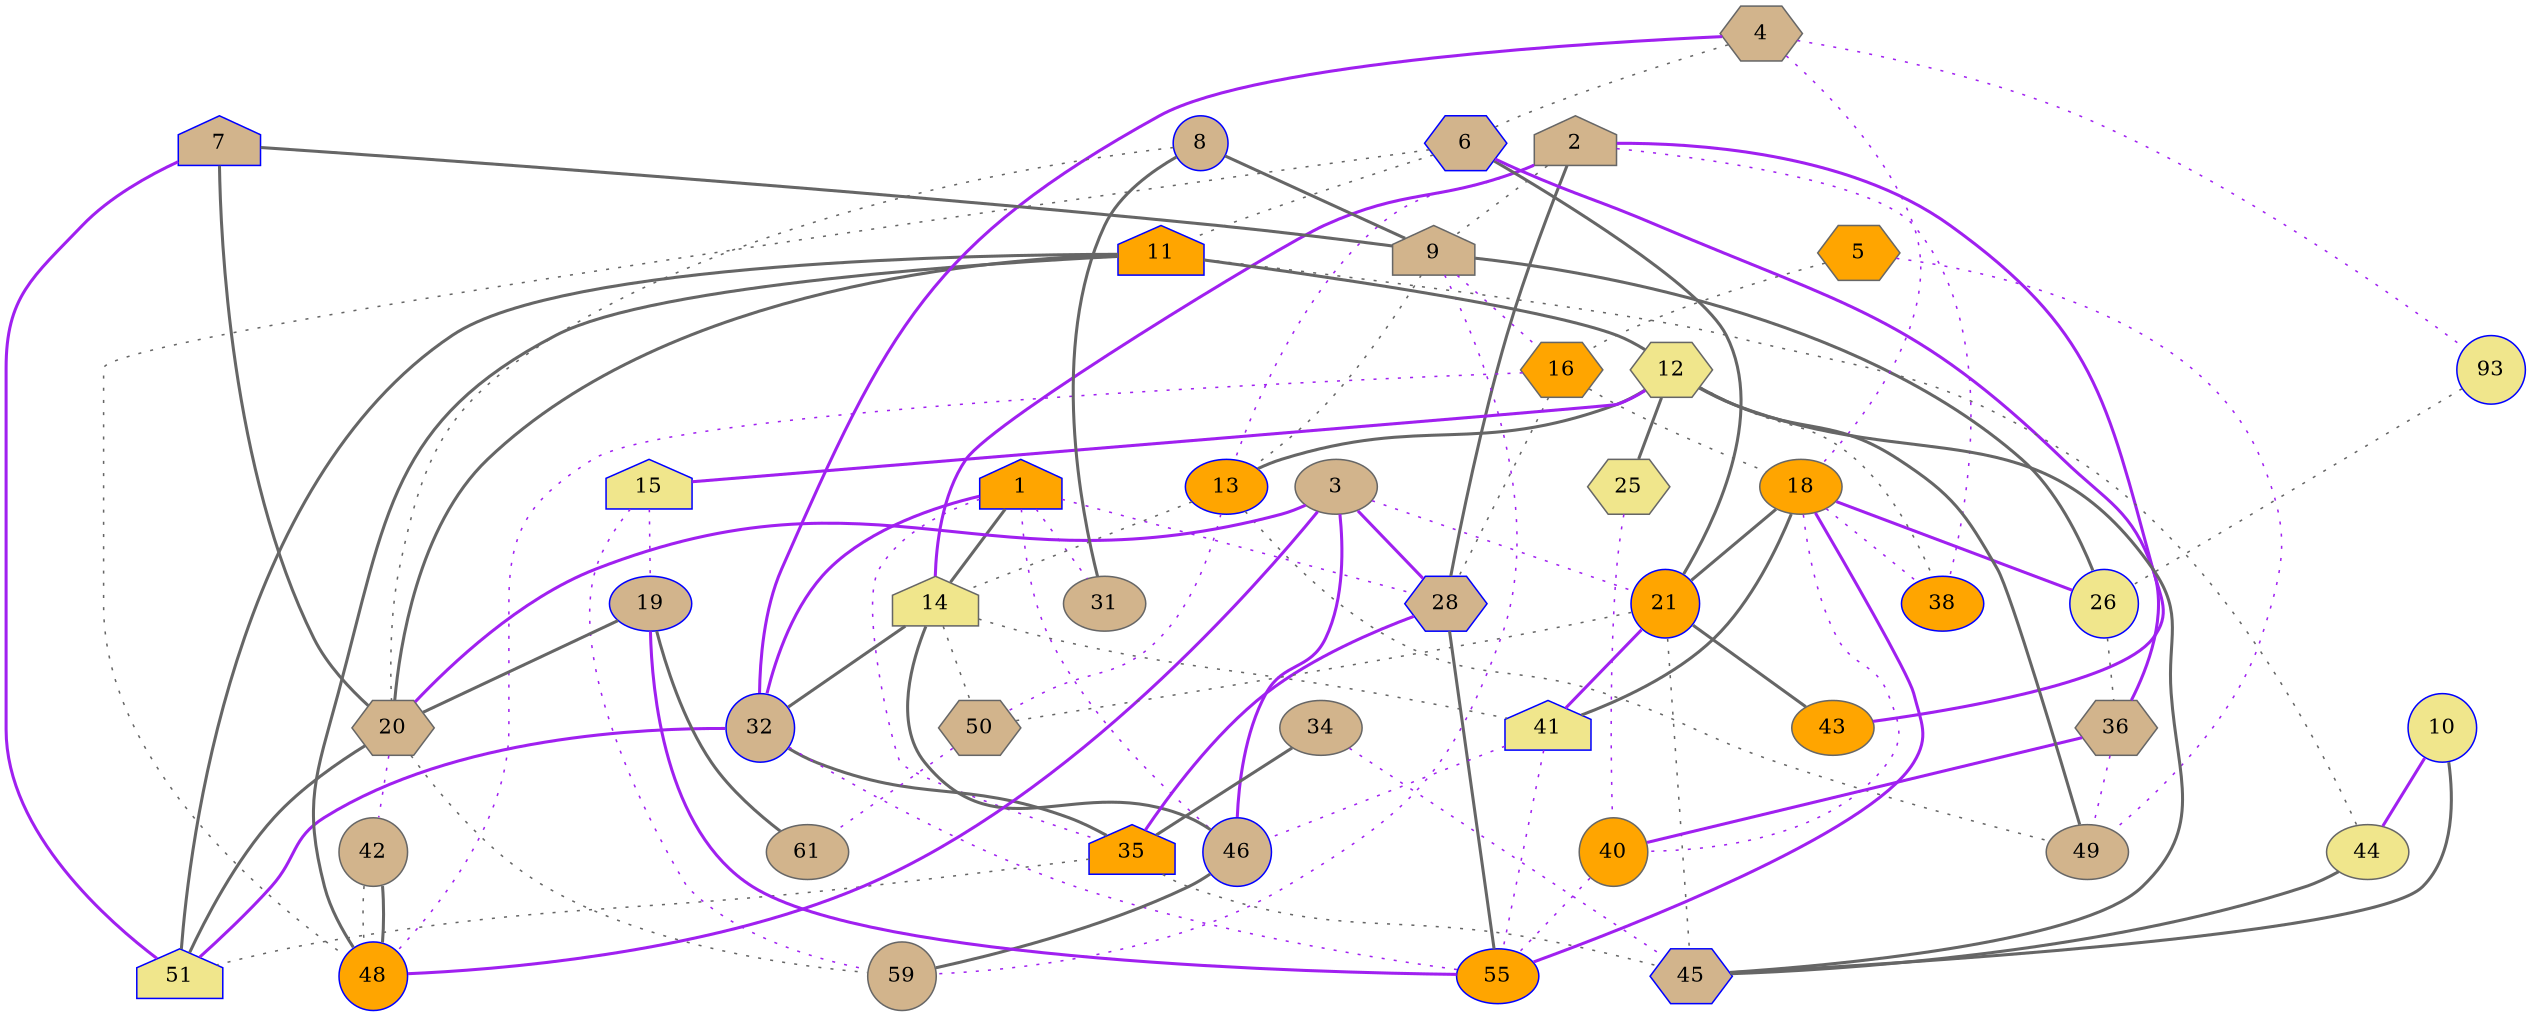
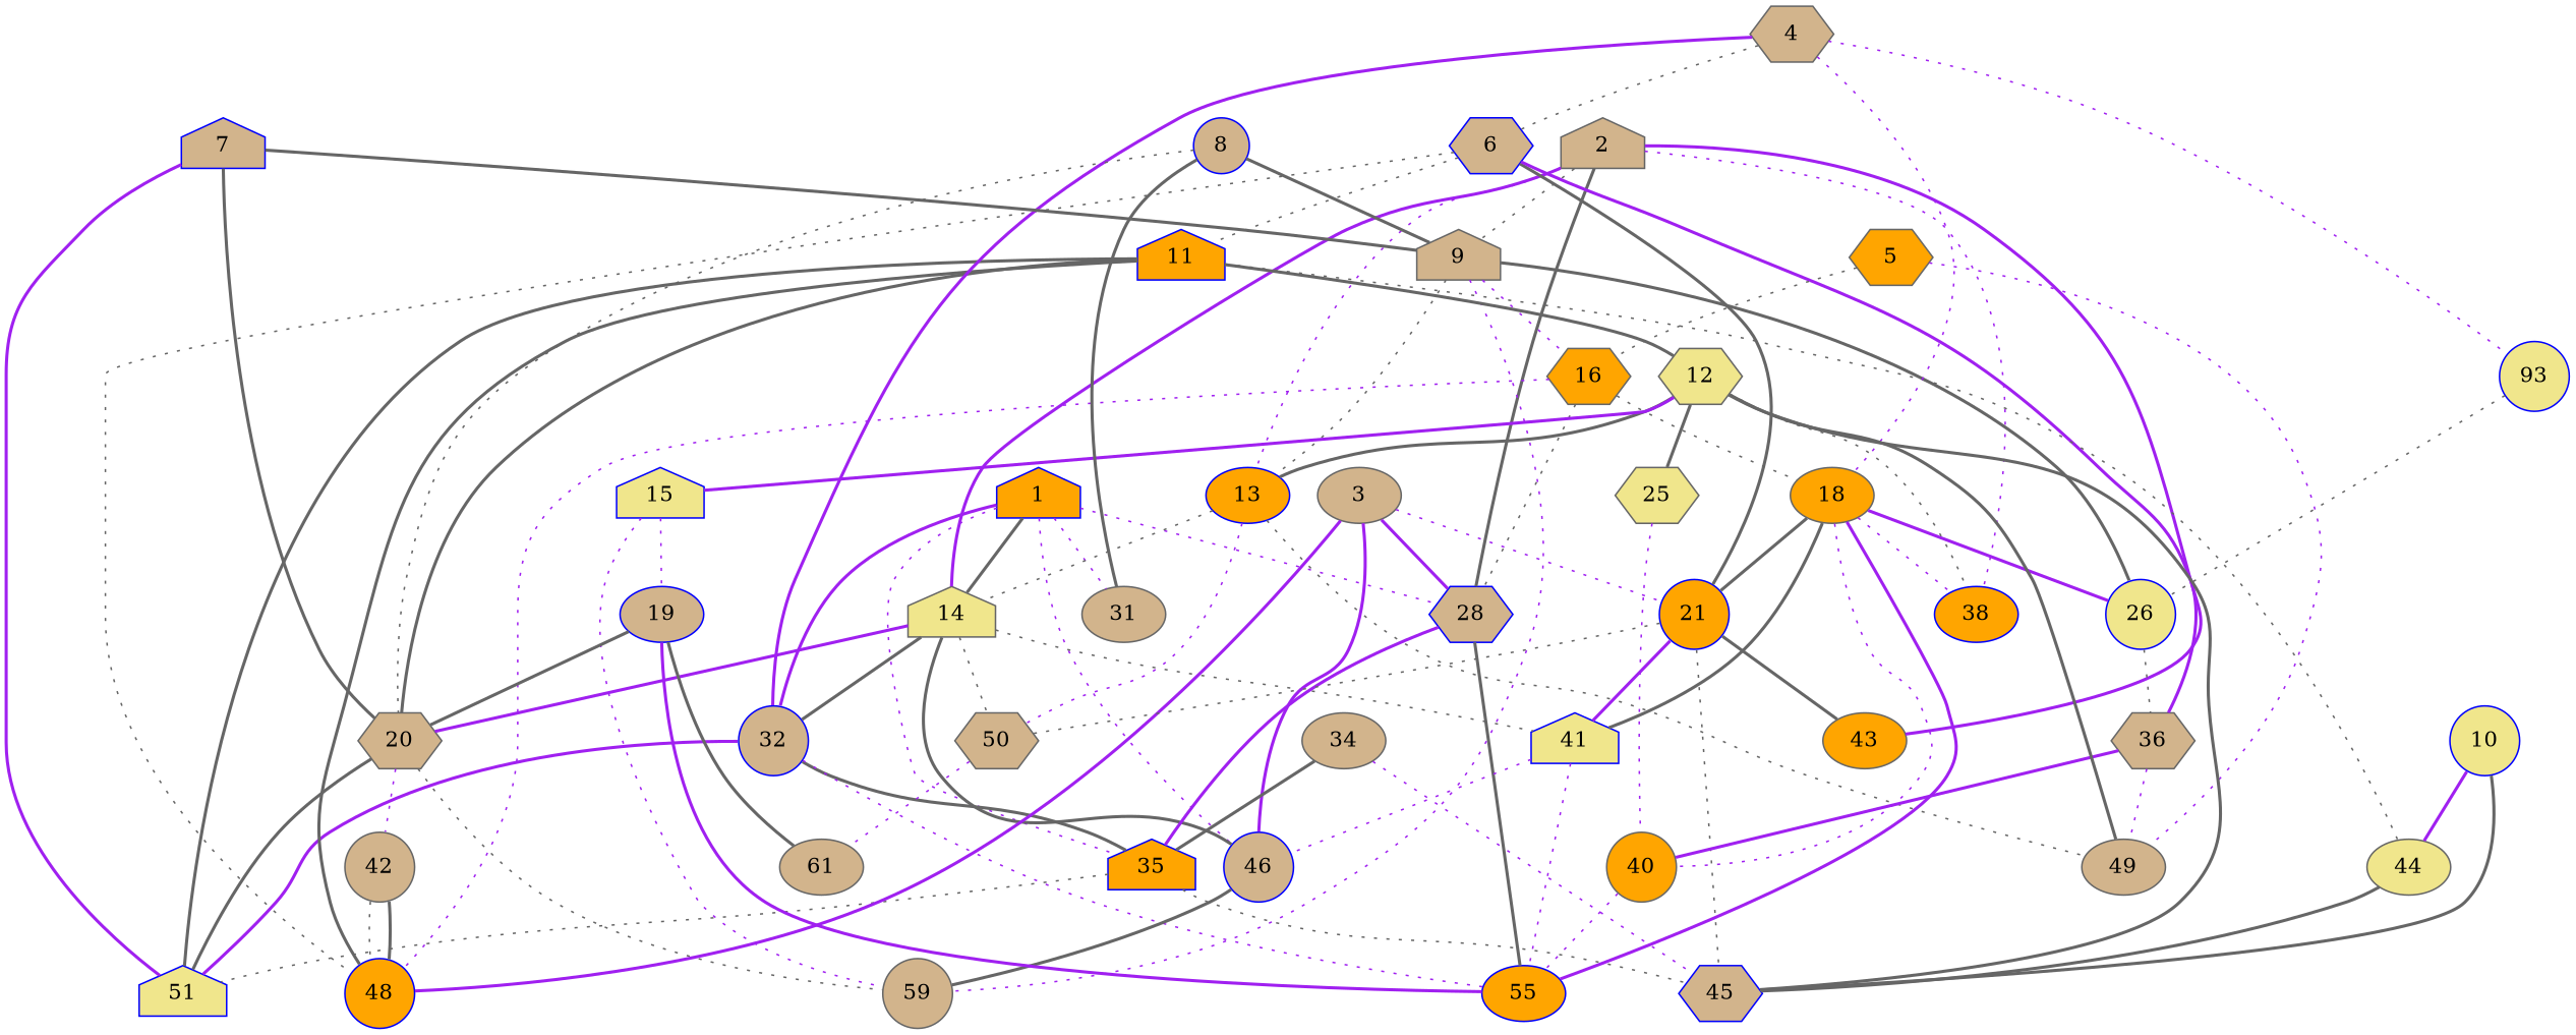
  graph {
    node [color=blue fillcolor=tan shape=ellipse style=filled]
    edge [color=gray40 style=bold]
    1 [fillcolor=orange shape=house super="+17"]
    14 [color=gray40 fillcolor=khaki shape=house super="+24"]
    28 [shape=hexagon super="+30"]
    31 [color=gray40]
    32 [shape=circle super="+39"]
    35 [fillcolor=orange shape=house]
    46 [shape=circle]
    50 [color=gray40 shape=hexagon]
    41 [fillcolor=khaki shape=house super="+58"]
    55 [fillcolor=orange]
    51 [fillcolor=khaki shape=house super="+53"]
    45 [shape=hexagon super="+52"]
    59 [color=gray40 shape=circle]
    2 [color=gray40 shape=house super="+54"]
    9 [color=gray40 shape=house super="+29"]
    13 [fillcolor=orange super="+33"]
    38 [fillcolor=orange]
    43 [color=gray40 fillcolor=orange]
    16 [color=gray40 fillcolor=orange shape=hexagon super="+37"]
    26 [fillcolor=khaki shape=circle super="+47"]
    49 [color=gray40]
    3 [color=gray40 super="+63"]
    20 [color=gray40 shape=hexagon super="+57"]
    21 [fillcolor=orange shape=circle super="+27"]
    48 [fillcolor=orange shape=circle]
    42 [color=gray40 shape=circle]
    6 [shape=hexagon super="+56"]
    11 [fillcolor=orange shape=house super="+62"]
    36 [color=gray40 shape=hexagon]
    4 [color=gray40 shape=hexagon]
    18 [color=gray40 fillcolor=orange super="+60"]
    n32 [fillcolor=khaki label=93 shape=circle]
    40 [color=gray40 fillcolor=orange shape=circle]
    5 [color=gray40 fillcolor=orange shape=hexagon]
    44 [color=gray40 fillcolor=khaki]
    12 [color=gray40 fillcolor=khaki shape=hexagon super="+22"]
    7 [shape=house]
    8 [shape=circle]
    10 [fillcolor=khaki shape=circle]
    15 [fillcolor=khaki shape=house]
    25 [color=gray40 fillcolor=khaki shape=hexagon]
    19
    61 [color=gray40]
    34 [color=gray40]
    1 -- 14
    1 -- 28 [color=purple style=dotted]
    1 -- 31 [color=purple style=dotted]
    1 -- 32 [color=purple]
    1 -- 35 [color=purple style=dotted]
    1 -- 46 [color=purple style=dotted]
    14 -- 32
    14 -- 46
    14 -- 50 [style=dotted]
    14 -- 41 [style=dotted]
    28 -- 35 [color=purple]
    28 -- 55
    32 -- 35
    32 -- 55 [color=purple style=dotted]
    32 -- 51 [color=purple]
    35 -- 51 [style=dotted]
    35 -- 45 [style=dotted]
    46 -- 59
    50 -- 61 [color=purple style=dotted]
    41 -- 46 [color=purple style=dotted]
    41 -- 55 [color=purple style=dotted]
    2 -- 14 [color=purple]
    2 -- 28
    2 -- 9 [style=dotted]
    2 -- 13 [color=purple style=dotted]
    2 -- 38 [color=purple style=dotted]
    2 -- 43 [color=purple]
    9 -- 59 [color=purple style=dotted]
    9 -- 13 [style=dotted]
    9 -- 16 [color=purple style=dotted]
    9 -- 26 [weight=2]
    13 -- 14 [style=dotted]
    13 -- 50 [color=purple style=dotted]
    13 -- 49 [style=dotted]
    16 -- 28 [style=dotted]
    16 -- 48 [color=purple style=dotted]
    16 -- 18 [style=dotted]
    26 -- 36 [style=dotted]
    3 -- 28 [color=purple]
    3 -- 46 [color=purple weight=2]
-   3 -- 20 [color=purple]
+   14 -- 20 [color=purple]
    3 -- 21 [color=purple style=dotted]
    3 -- 48 [color=purple]
    20 -- 51
    20 -- 59 [style=dotted]
    20 -- 42 [color=purple style=dotted]
    21 -- 50 [style=dotted]
    21 -- 41 [color=purple]
    21 -- 45 [style=dotted weight=2]
    21 -- 43
    42 -- 48 [style=dotted]
    42 -- 48
    6 -- 21
    6 -- 48 [style=dotted]
    6 -- 11 [style=dotted]
    6 -- 36 [color=purple]
    11 -- 51
    11 -- 20
    11 -- 48
    11 -- 44 [style=dotted]
    11 -- 12
    36 -- 49 [color=purple style=dotted]
    36 -- 40 [color=purple]
    4 -- 32 [color=purple]
    4 -- 6 [style=dotted]
    4 -- 18 [color=purple style=dotted]
    4 -- n32 [color=purple style=dotted]
    18 -- 41
    18 -- 55 [color=purple]
    18 -- 38 [color=purple style=dotted]
    18 -- 26 [color=purple]
    18 -- 21
    18 -- 40 [color=purple style=dotted]
    n32 -- 26 [style=dotted]
    40 -- 55 [color=purple style=dotted]
    5 -- 16 [style=dotted weight=2]
    5 -- 49 [color=purple style=dotted]
    44 -- 45
    12 -- 45
    12 -- 13
    12 -- 38 [style=dotted]
    12 -- 49
    12 -- 15 [color=purple]
    12 -- 25
    7 -- 51 [color=purple]
    7 -- 9
    7 -- 20
    8 -- 31
    8 -- 9 [weight=2]
    8 -- 20 [style=dotted]
    10 -- 45
    10 -- 44 [color=purple]
    15 -- 59 [color=purple style=dotted]
    15 -- 19 [color=purple style=dotted]
    25 -- 40 [color=purple style=dotted]
    19 -- 55 [color=purple]
    19 -- 20
    19 -- 61
    34 -- 35
    34 -- 45 [color=purple style=dotted]
  }
